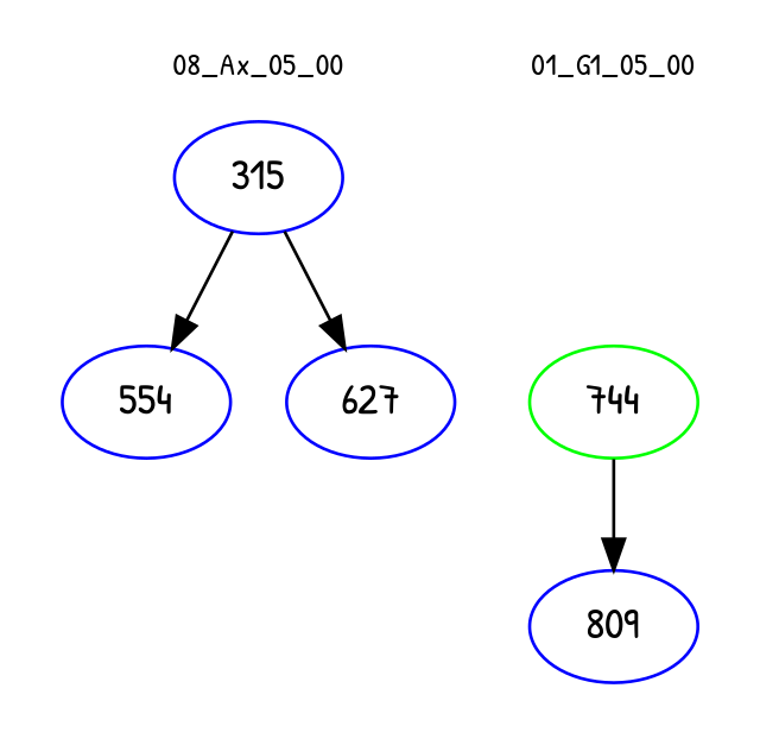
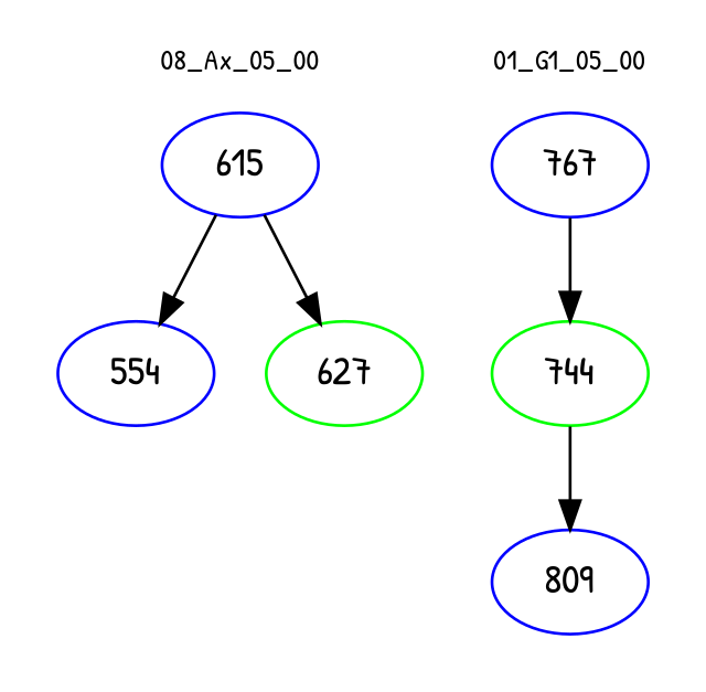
  digraph {
    fontname="Patrick Hand"
    node [color=blue fontname="Patrick Hand"]
    edge [color=black fontname="Patrick Hand"]
-   n1 [label=315]
+   n1 [label=615]
    n2 [label=554]
-   n3 [label=627]
+   n3 [color=green label=627]
+   n4 [label=767]
    n5 [color=green label=744]
    n6 [label=809]
    subgraph cluster_1 {
      color=white
      fontsize=10
      label="08_Ax_05_00"
      n1
      n2
      n3
    }
    subgraph cluster_2 {
      color=white
      fontsize=10
      label="01_G1_05_00"
+     n4
      n5
      n6
    }
    n1 -> n2
    n1 -> n3
+   n4 -> n5
    n5 -> n6
  }
